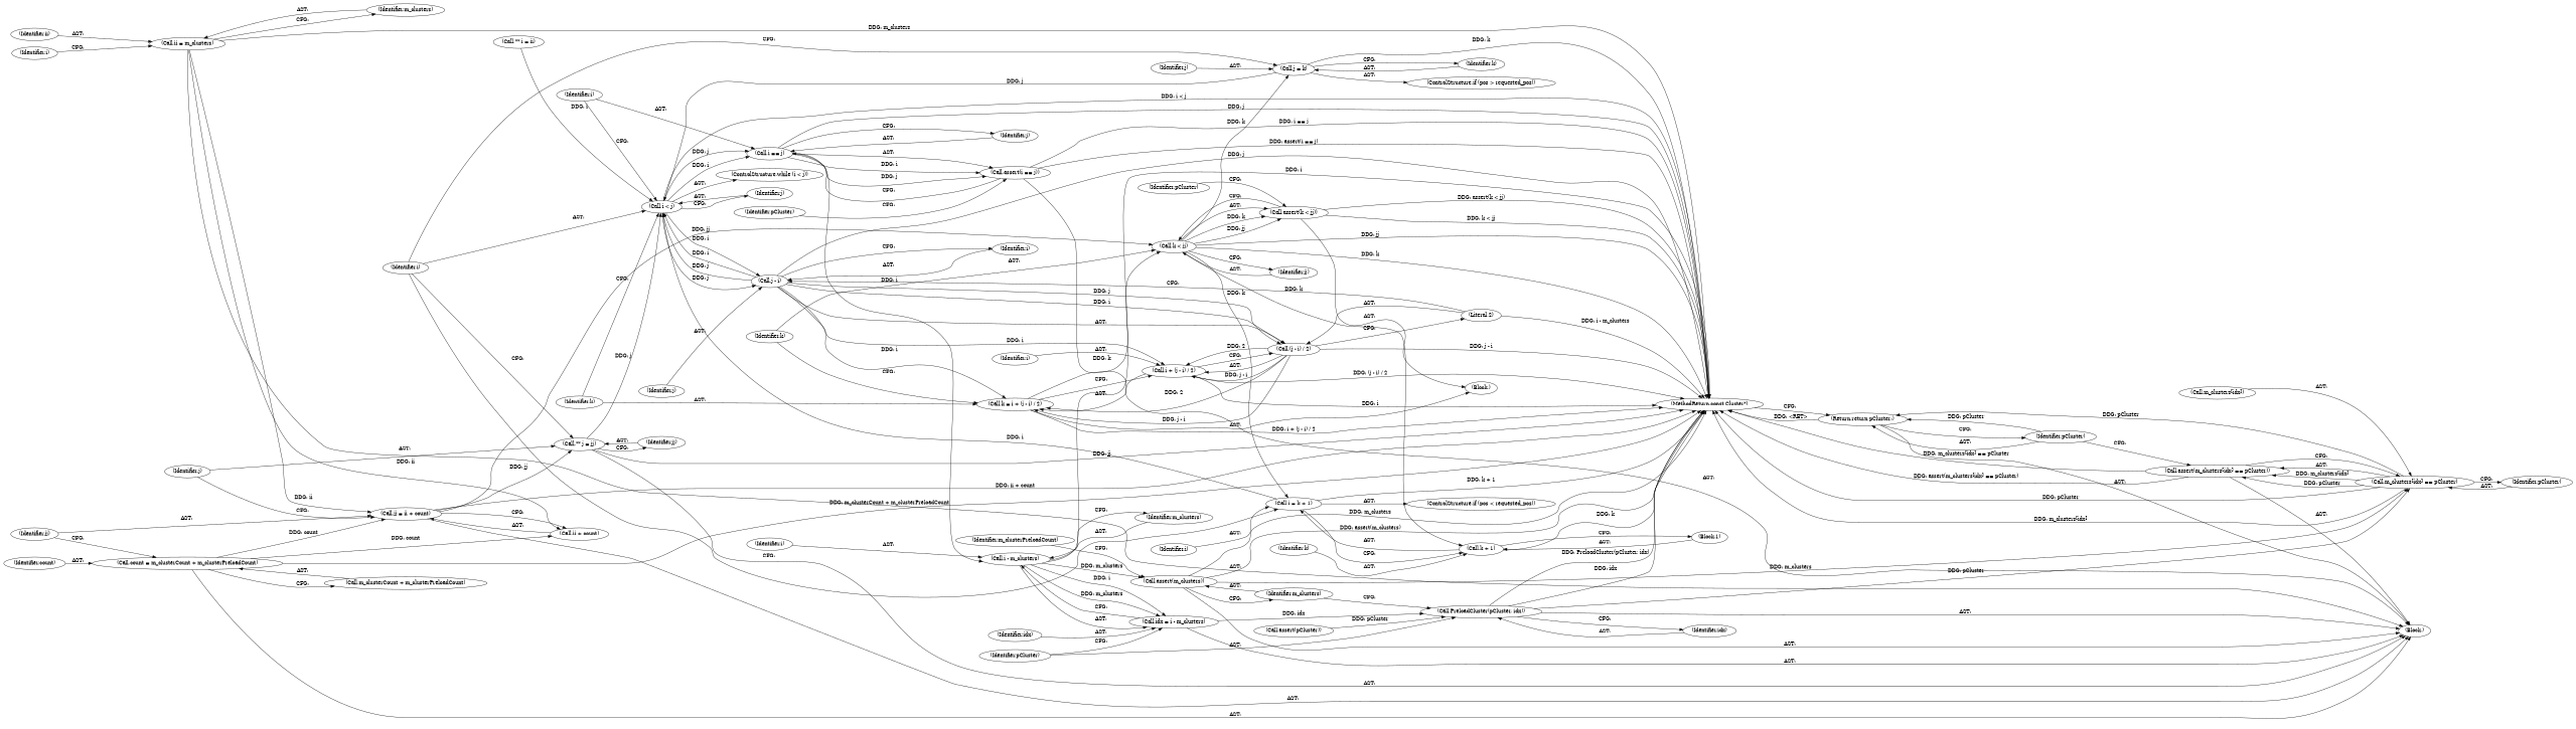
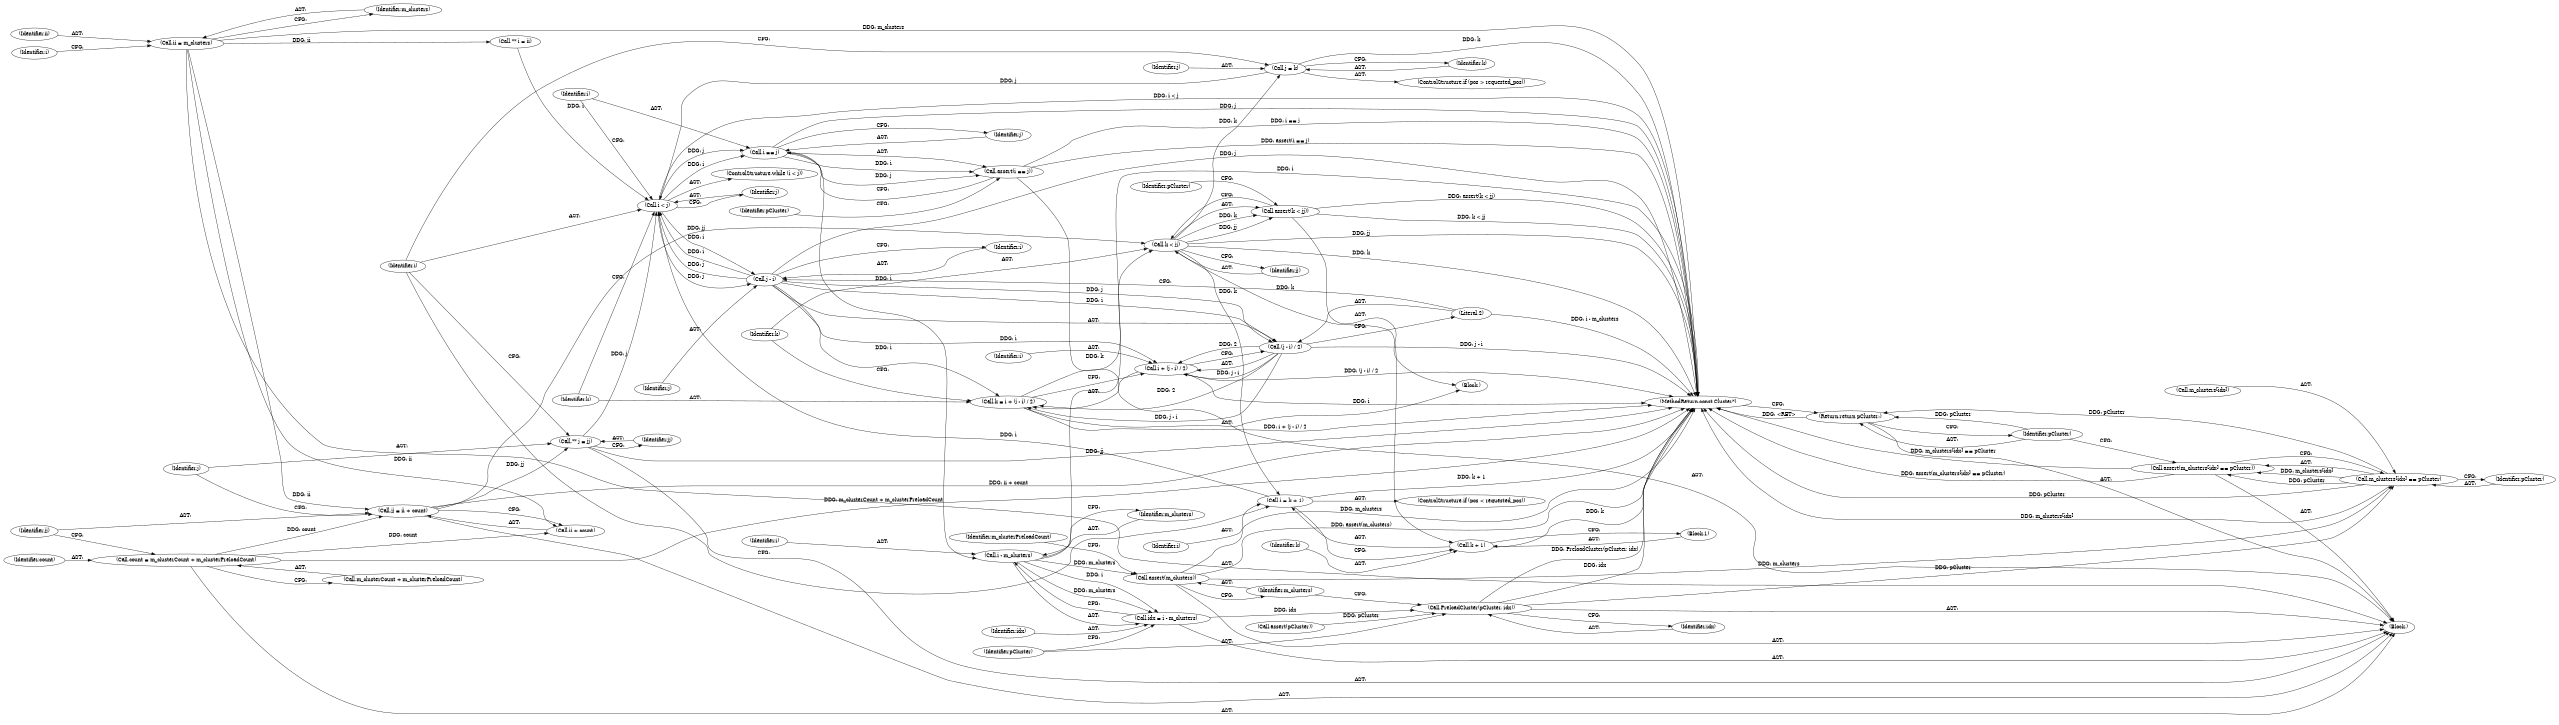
  digraph {
    rankdir=LR
    n1 [label="(Call,** j = jj)"]
    n2 [label="(Call,i < j)"]
    n3 [label="(MethodReturn,const Cluster*)"]
    n4 [label="(Identifier,jj)"]
    n5 [label="(Block,)"]
    n6 [label="(Call,j - i)"]
    n7 [label="(Call,i == j)"]
    n8 [label="(Identifier,j)"]
    n9 [label="(ControlStructure,while (i < j))"]
    n10 [label="(Return,return pCluster;)"]
    n11 [label="(Call,jj = ii + count)"]
    n12 [label="(Call,k < jj)"]
    n13 [label="(Call,ii + count)"]
    n14 [label="(Call,assert(k < jj))"]
    n15 [label="(Call,i = k + 1)"]
    n16 [label="(Call,k + 1)"]
    n17 [label="(Call,j = k)"]
    n18 [label="(Identifier,jj)"]
    n19 [label="(Call,ii = m_clusters)"]
    n20 [label="(Identifier,m_clusters)"]
    n21 [label="(Call,** i = ii)"]
    n22 [label="(Call,count = m_clusterCount + m_clusterPreloadCount)"]
    n23 [label="(Call,m_clusterCount + m_clusterPreloadCount)"]
    n24 [label="(Call,k = i + (j - i) / 2)"]
    n25 [label="(Call,i + (j - i) / 2)"]
    n26 [label="(Call,(j - i) / 2)"]
    n27 [label="(Identifier,i)"]
    n28 [label="(Call,assert(i == j))"]
    n29 [label="(Call,i - m_clusters)"]
    n30 [label="(Identifier,j)"]
    n31 [label="(Block,)"]
    n32 [label="(Literal,2)"]
    n33 [label="(ControlStructure,if (pos < requested_pos))"]
    n34 [label="(Block,1)"]
    n35 [label="(ControlStructure,if (pos > requested_pos))"]
    n36 [label="(Identifier,k)"]
    n37 [label="(Call,idx = i - m_clusters)"]
    n38 [label="(Call,assert(m_clusters))"]
    n39 [label="(Identifier,m_clusters)"]
    n40 [label="(Call,PreloadCluster(pCluster, idx))"]
    n41 [label="(Call,m_clusters[idx] == pCluster)"]
    n42 [label="(Identifier,m_clusters)"]
    n43 [label="(Identifier,idx)"]
    n44 [label="(Call,assert(m_clusters[idx] == pCluster))"]
    n45 [label="(Identifier,pCluster)"]
    n46 [label="(Identifier,pCluster)"]
    n47 [label="(Identifier,k)"]
    n48 [label="(Identifier,pCluster)"]
    n49 [label="(Identifier,j)"]
    n50 [label="(Identifier,j)"]
    n51 [label="(Identifier,jj)"]
    n52 [label="(Identifier,k)"]
    n53 [label="(Identifier,i)"]
    n54 [label="(Call,m_clusters[idx])"]
    n55 [label="(Identifier,i)"]
    n56 [label="(Call,assert(pCluster))"]
    n57 [label="(Identifier,idx)"]
    n58 [label="(Identifier,j)"]
    n59 [label="(Identifier,i)"]
    n60 [label="(Identifier,pCluster)"]
    n61 [label="(Identifier,i)"]
    n62 [label="(Identifier,k)"]
    n63 [label="(Identifier,ii)"]
    n64 [label="(Identifier,i)"]
    n65 [label="(Identifier,pCluster)"]
    n66 [label="(Identifier,m_clusterPreloadCount)"]
    n67 [label="(Identifier,i)"]
    n68 [label="(Identifier,count)"]
    n1 -> n2 [label="DDG: j"]
    n1 -> n3 [label="DDG: jj"]
    n1 -> n4 [label="CFG: "]
    n1 -> n5 [label="AST: "]
    n2 -> n3 [label="DDG: i < j"]
    n2 -> n6 [label="DDG: j"]
    n2 -> n6 [label="DDG: i"]
    n2 -> n7 [label="DDG: i"]
    n2 -> n7 [label="DDG: j"]
    n2 -> n8 [label="CFG: "]
    n2 -> n9 [label="AST: "]
    n3 -> n10 [label="CFG: "]
    n4 -> n1 [label="AST: "]
    n6 -> n2 [label="DDG: i"]
    n6 -> n2 [label="DDG: j"]
    n6 -> n3 [label="DDG: j"]
    n6 -> n24 [label="DDG: i"]
    n6 -> n25 [label="DDG: i"]
    n6 -> n26 [label="AST: "]
    n6 -> n26 [label="DDG: j"]
    n6 -> n26 [label="DDG: i"]
    n6 -> n27 [label="CFG: "]
    n7 -> n3 [label="DDG: j"]
    n7 -> n28 [label="AST: "]
    n7 -> n28 [label="DDG: i"]
    n7 -> n28 [label="DDG: j"]
    n7 -> n29 [label="DDG: i"]
    n7 -> n30 [label="CFG: "]
    n8 -> n2 [label="AST: "]
    n10 -> n3 [label="DDG: <RET>"]
    n10 -> n5 [label="AST: "]
    n10 -> n46 [label="CFG: "]
    n11 -> n1 [label="DDG: jj"]
    n11 -> n3 [label="DDG: ii + count"]
    n11 -> n5 [label="AST: "]
    n11 -> n12 [label="DDG: jj"]
    n11 -> n13 [label="CFG: "]
    n12 -> n3 [label="DDG: jj"]
    n12 -> n3 [label="DDG: k"]
    n12 -> n14 [label="AST: "]
    n12 -> n14 [label="DDG: k"]
    n12 -> n14 [label="DDG: jj"]
    n12 -> n15 [label="DDG: k"]
    n12 -> n16 [label="DDG: k"]
    n12 -> n17 [label="DDG: k"]
    n12 -> n18 [label="CFG: "]
    n13 -> n11 [label="AST: "]
    n14 -> n3 [label="DDG: k < jj"]
    n14 -> n3 [label="DDG: assert(k < jj)"]
    n14 -> n12 [label="CFG: "]
    n14 -> n31 [label="AST: "]
    n15 -> n2 [label="DDG: i"]
    n15 -> n3 [label="DDG: k + 1"]
    n15 -> n16 [label="CFG: "]
    n15 -> n33 [label="AST: "]
    n16 -> n3 [label="DDG: k"]
    n16 -> n15 [label="AST: "]
    n16 -> n34 [label="CFG: "]
    n17 -> n2 [label="DDG: j"]
    n17 -> n3 [label="DDG: k"]
    n17 -> n35 [label="AST: "]
    n17 -> n36 [label="CFG: "]
    n18 -> n12 [label="AST: "]
    n19 -> n3 [label="DDG: m_clusters"]
    n19 -> n5 [label="AST: "]
    n19 -> n11 [label="DDG: ii"]
    n19 -> n13 [label="DDG: ii"]
    n19 -> n20 [label="CFG: "]
+   n19 -> n21 [label="DDG: ii"]
    n20 -> n19 [label="AST: "]
    n21 -> n2 [label="DDG: i"]
    n22 -> n3 [label="DDG: m_clusterCount + m_clusterPreloadCount"]
    n22 -> n5 [label="AST: "]
    n22 -> n11 [label="DDG: count"]
    n22 -> n13 [label="DDG: count"]
    n22 -> n23 [label="CFG: "]
    n23 -> n22 [label="AST: "]
    n24 -> n3 [label="DDG: i + (j - i) / 2"]
    n24 -> n12 [label="DDG: k"]
    n24 -> n25 [label="CFG: "]
    n24 -> n31 [label="AST: "]
    n25 -> n3 [label="DDG: i"]
    n25 -> n3 [label="DDG: (j - i) / 2"]
    n25 -> n24 [label="AST: "]
    n25 -> n26 [label="CFG: "]
    n26 -> n3 [label="DDG: j - i"]
    n26 -> n24 [label="DDG: j - i"]
    n26 -> n24 [label="DDG: 2"]
    n26 -> n25 [label="AST: "]
    n26 -> n25 [label="DDG: j - i"]
    n26 -> n25 [label="DDG: 2"]
    n26 -> n32 [label="CFG: "]
    n27 -> n6 [label="AST: "]
    n28 -> n3 [label="DDG: i == j"]
    n28 -> n3 [label="DDG: assert(i == j)"]
    n28 -> n5 [label="AST: "]
    n28 -> n7 [label="CFG: "]
    n29 -> n3 [label="DDG: i"]
    n29 -> n37 [label="AST: "]
    n29 -> n37 [label="DDG: i"]
    n29 -> n37 [label="DDG: m_clusters"]
    n29 -> n38 [label="DDG: m_clusters"]
    n29 -> n39 [label="CFG: "]
    n30 -> n7 [label="AST: "]
    n32 -> n3 [label="DDG: i - m_clusters"]
    n32 -> n6 [label="CFG: "]
    n32 -> n26 [label="AST: "]
    n34 -> n16 [label="AST: "]
    n36 -> n17 [label="AST: "]
    n37 -> n5 [label="AST: "]
    n37 -> n29 [label="CFG: "]
    n37 -> n40 [label="DDG: idx"]
    n38 -> n3 [label="DDG: m_clusters"]
    n38 -> n3 [label="DDG: assert(m_clusters)"]
    n38 -> n5 [label="AST: "]
    n38 -> n41 [label="DDG: m_clusters"]
    n38 -> n42 [label="CFG: "]
    n39 -> n29 [label="AST: "]
    n40 -> n3 [label="DDG: PreloadCluster(pCluster, idx)"]
    n40 -> n3 [label="DDG: idx"]
    n40 -> n5 [label="AST: "]
    n40 -> n41 [label="DDG: pCluster"]
    n40 -> n43 [label="CFG: "]
    n41 -> n3 [label="DDG: pCluster"]
    n41 -> n3 [label="DDG: m_clusters[idx]"]
    n41 -> n10 [label="DDG: pCluster"]
    n41 -> n44 [label="AST: "]
    n41 -> n44 [label="DDG: m_clusters[idx]"]
    n41 -> n44 [label="DDG: pCluster"]
    n41 -> n45 [label="CFG: "]
    n42 -> n38 [label="AST: "]
    n42 -> n40 [label="CFG: "]
    n43 -> n40 [label="AST: "]
    n44 -> n3 [label="DDG: m_clusters[idx] == pCluster"]
    n44 -> n3 [label="DDG: assert(m_clusters[idx] == pCluster)"]
    n44 -> n5 [label="AST: "]
    n44 -> n41 [label="CFG: "]
    n45 -> n41 [label="AST: "]
    n46 -> n10 [label="AST: "]
    n46 -> n10 [label="DDG: pCluster"]
    n46 -> n44 [label="CFG: "]
    n47 -> n12 [label="AST: "]
    n47 -> n24 [label="CFG: "]
    n48 -> n37 [label="CFG: "]
    n48 -> n40 [label="AST: "]
    n49 -> n6 [label="AST: "]
    n50 -> n17 [label="AST: "]
    n51 -> n11 [label="AST: "]
    n51 -> n22 [label="CFG: "]
    n52 -> n2 [label="CFG: "]
    n52 -> n24 [label="AST: "]
    n53 -> n1 [label="CFG: "]
    n53 -> n2 [label="AST: "]
    n53 -> n15 [label="CFG: "]
    n53 -> n17 [label="CFG: "]
    n54 -> n41 [label="AST: "]
    n55 -> n2 [label="CFG: "]
    n55 -> n7 [label="AST: "]
    n56 -> n40 [label="DDG: pCluster"]
    n57 -> n37 [label="AST: "]
    n58 -> n1 [label="AST: "]
    n58 -> n11 [label="CFG: "]
    n59 -> n29 [label="AST: "]
    n60 -> n14 [label="CFG: "]
    n61 -> n25 [label="AST: "]
    n62 -> n16 [label="AST: "]
    n63 -> n19 [label="AST: "]
    n64 -> n15 [label="AST: "]
    n65 -> n28 [label="CFG: "]
    n66 -> n38 [label="CFG: "]
    n67 -> n19 [label="CFG: "]
    n68 -> n22 [label="AST: "]
  }
